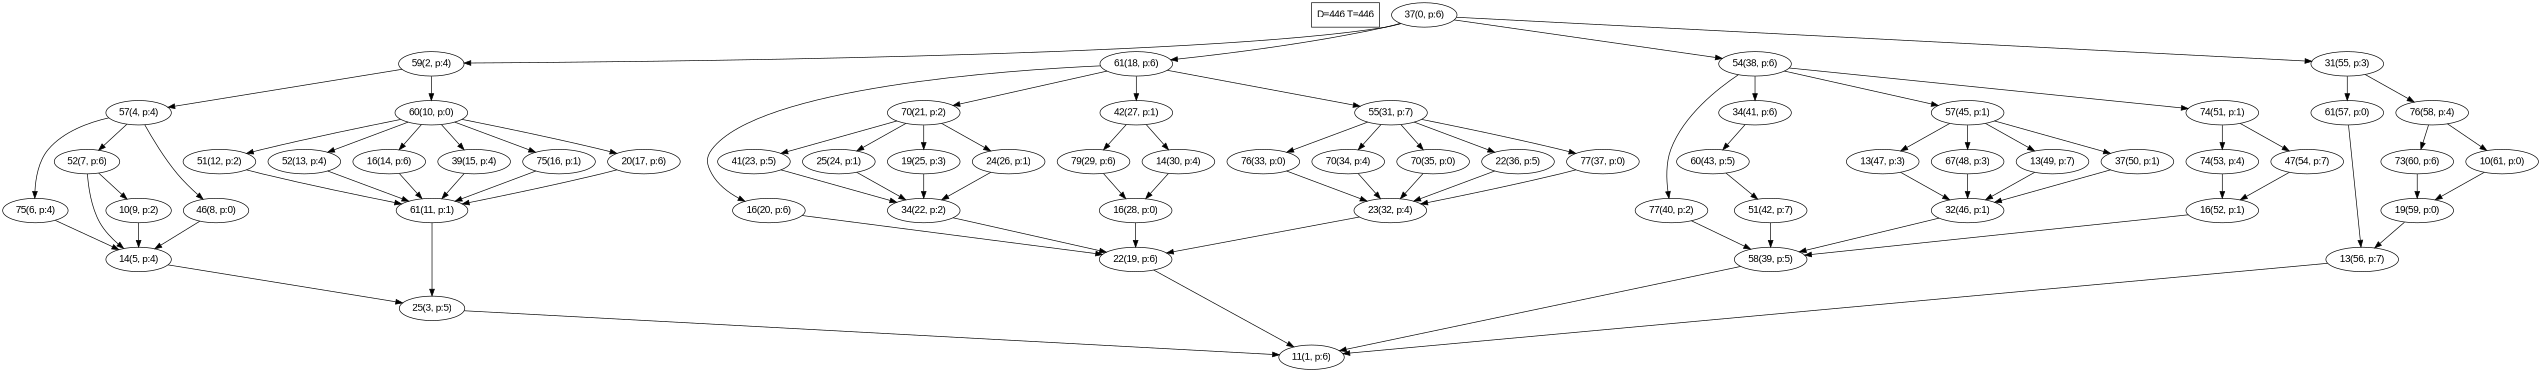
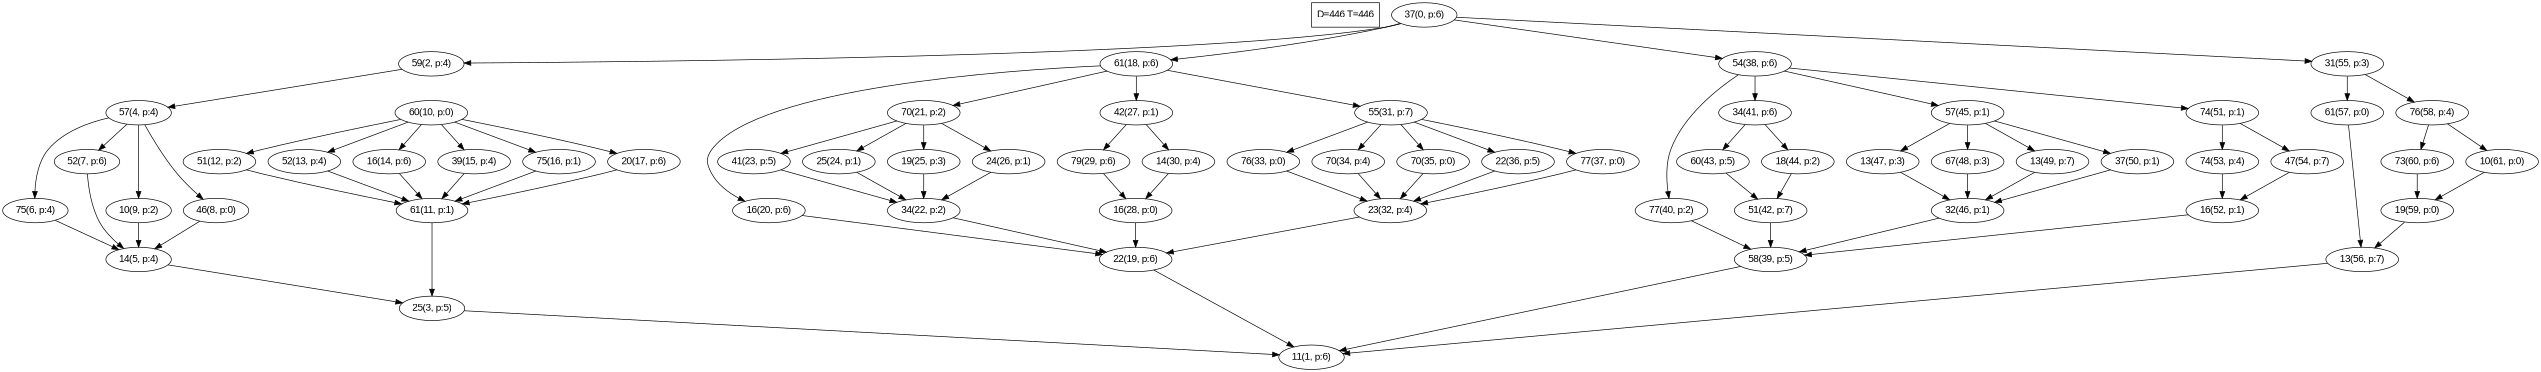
  digraph {
    fontname="Liberation Sans"
    node [fontname="Liberation Sans"]
    edge [fontname="Liberation Sans"]
    n1 [label="D=446 T=446" shape=box]
    n2 [label="37(0, p:6)"]
    n3 [label="59(2, p:4)"]
    n4 [label="61(18, p:6)"]
    n5 [label="54(38, p:6)"]
    n6 [label="31(55, p:3)"]
    n7 [label="57(4, p:4)"]
    n8 [label="60(10, p:0)"]
    n9 [label="16(20, p:6)"]
    n10 [label="70(21, p:2)"]
    n11 [label="42(27, p:1)"]
    n12 [label="55(31, p:7)"]
    n13 [label="77(40, p:2)"]
    n14 [label="34(41, p:6)"]
    n15 [label="57(45, p:1)"]
    n16 [label="74(51, p:1)"]
    n17 [label="61(57, p:0)"]
    n18 [label="76(58, p:4)"]
    n19 [label="11(1, p:6)"]
    n20 [label="75(6, p:4)"]
    n21 [label="52(7, p:6)"]
    n22 [label="46(8, p:0)"]
    n23 [label="10(9, p:2)"]
    n24 [label="51(12, p:2)"]
    n25 [label="52(13, p:4)"]
    n26 [label="16(14, p:6)"]
    n27 [label="39(15, p:4)"]
    n28 [label="75(16, p:1)"]
    n29 [label="20(17, p:6)"]
    n30 [label="25(3, p:5)"]
    n31 [label="14(5, p:4)"]
    n32 [label="61(11, p:1)"]
    n33 [label="22(19, p:6)"]
    n34 [label="41(23, p:5)"]
    n35 [label="25(24, p:1)"]
    n36 [label="19(25, p:3)"]
    n37 [label="24(26, p:1)"]
    n38 [label="79(29, p:6)"]
    n39 [label="14(30, p:4)"]
    n40 [label="76(33, p:0)"]
    n41 [label="70(34, p:4)"]
    n42 [label="70(35, p:0)"]
    n43 [label="22(36, p:5)"]
    n44 [label="77(37, p:0)"]
    n45 [label="34(22, p:2)"]
    n46 [label="16(28, p:0)"]
    n47 [label="23(32, p:4)"]
    n48 [label="58(39, p:5)"]
    n49 [label="60(43, p:5)"]
+   n50 [label="18(44, p:2)"]
    n51 [label="13(47, p:3)"]
    n52 [label="67(48, p:3)"]
    n53 [label="13(49, p:7)"]
    n54 [label="37(50, p:1)"]
    n55 [label="74(53, p:4)"]
    n56 [label="47(54, p:7)"]
    n57 [label="51(42, p:7)"]
    n58 [label="32(46, p:1)"]
    n59 [label="16(52, p:1)"]
    n60 [label="13(56, p:7)"]
    n61 [label="73(60, p:6)"]
    n62 [label="10(61, p:0)"]
    n63 [label="19(59, p:0)"]
    n2 -> n3
    n2 -> n4
    n2 -> n5
    n2 -> n6
    n3 -> n7
-   n3 -> n8
    n4 -> n9
    n4 -> n10
    n4 -> n11
    n4 -> n12
    n5 -> n13
    n5 -> n14
    n5 -> n15
    n5 -> n16
    n6 -> n17
    n6 -> n18
    n7 -> n20
    n7 -> n21
    n7 -> n22
-   n21 -> n23
+   n7 -> n23
    n8 -> n24
    n8 -> n25
    n8 -> n26
    n8 -> n27
    n8 -> n28
    n8 -> n29
    n9 -> n33
    n10 -> n34
    n10 -> n35
    n10 -> n36
    n10 -> n37
    n11 -> n38
    n11 -> n39
    n12 -> n40
    n12 -> n41
    n12 -> n42
    n12 -> n43
    n12 -> n44
    n13 -> n48
    n14 -> n49
+   n14 -> n50
    n15 -> n51
    n15 -> n52
    n15 -> n53
    n15 -> n54
    n16 -> n55
    n16 -> n56
    n17 -> n60
    n18 -> n61
    n18 -> n62
    n20 -> n31
    n21 -> n31
    n22 -> n31
    n23 -> n31
    n24 -> n32
    n25 -> n32
    n26 -> n32
    n27 -> n32
    n28 -> n32
    n29 -> n32
    n30 -> n19
    n31 -> n30
    n32 -> n30
    n33 -> n19
    n34 -> n45
    n35 -> n45
    n36 -> n45
    n37 -> n45
    n38 -> n46
    n39 -> n46
    n40 -> n47
    n41 -> n47
    n42 -> n47
    n43 -> n47
    n44 -> n47
    n45 -> n33
    n46 -> n33
    n47 -> n33
    n48 -> n19
    n49 -> n57
+   n50 -> n57
    n51 -> n58
    n52 -> n58
    n53 -> n58
    n54 -> n58
    n55 -> n59
    n56 -> n59
    n57 -> n48
    n58 -> n48
    n59 -> n48
    n60 -> n19
    n61 -> n63
    n62 -> n63
    n63 -> n60
  }
